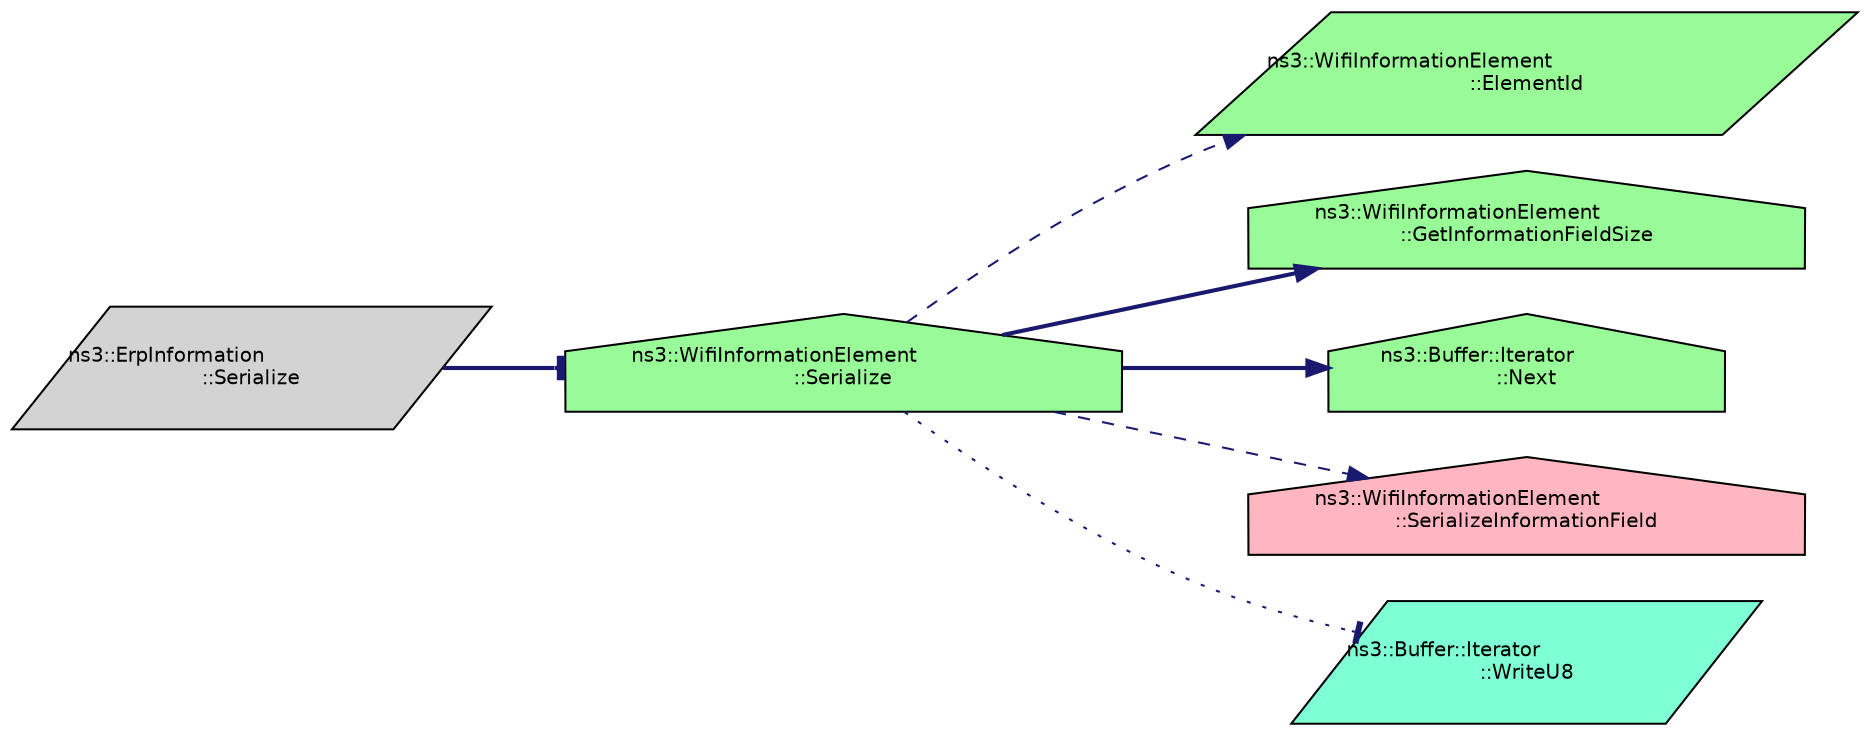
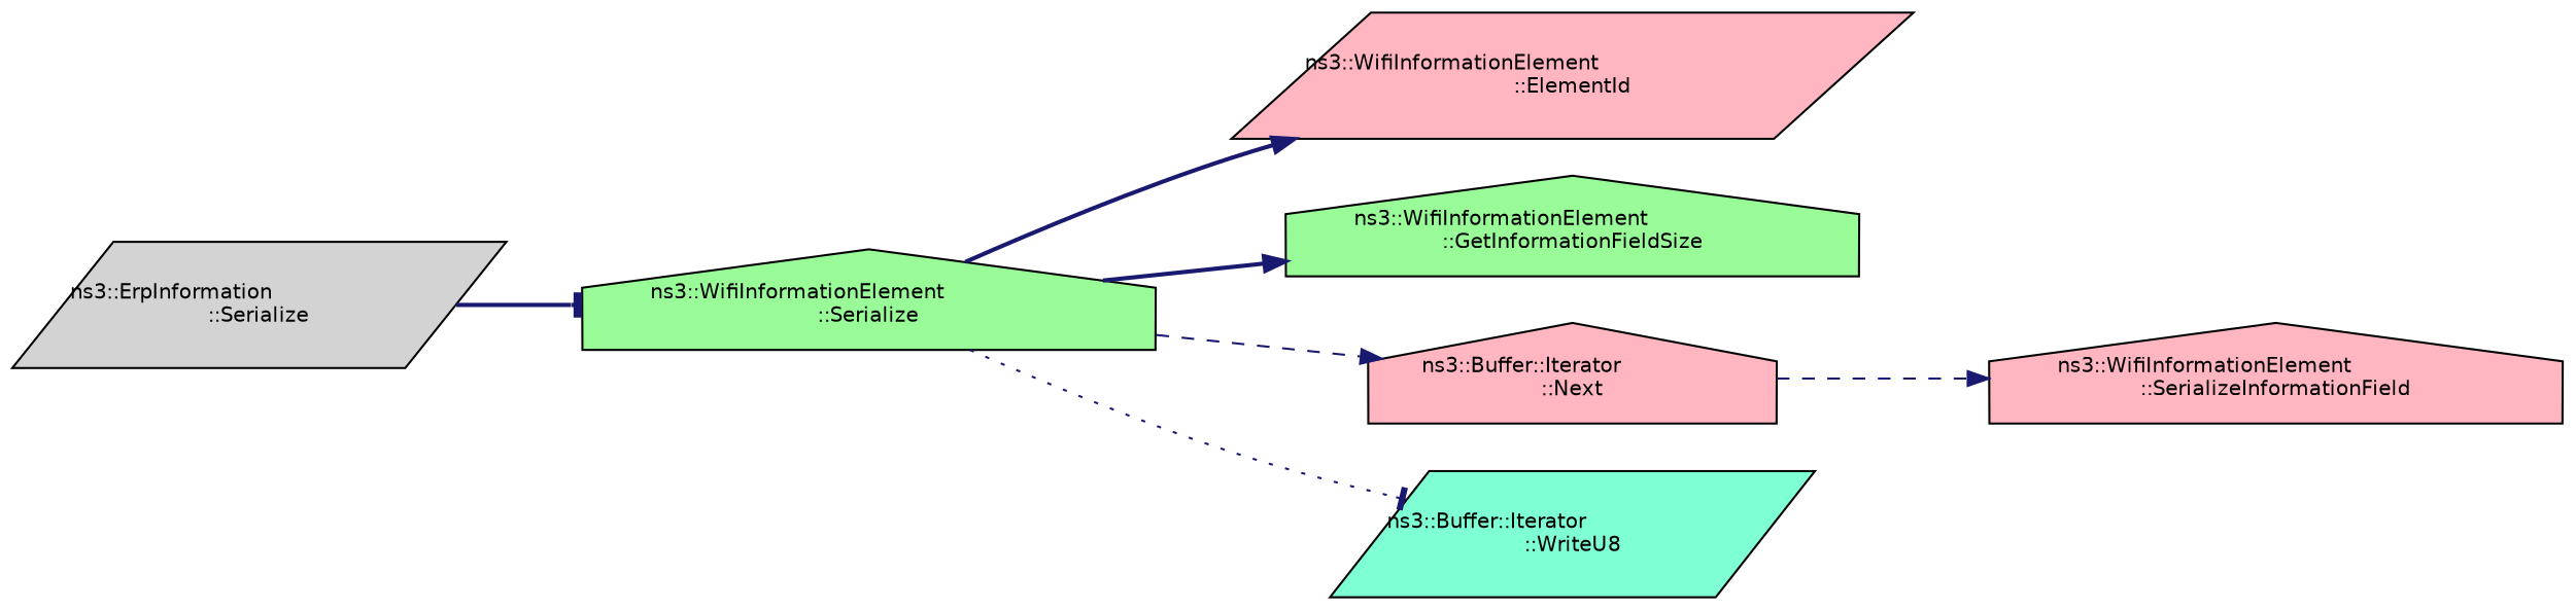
  digraph {
    rankdir=LR
    node [color=black fillcolor=palegreen fontname=Helvetica fontsize=10 shape=house style=filled]
    edge [arrowhead=normal color=midnightblue fontname=Helvetica fontsize=10 labelfontname=Helvetica labelfontsize=10 style=bold]
    n1 [fillcolor=lightgrey fontcolor=black height=0.2 label="ns3::ErpInformation\l::Serialize" shape=parallelogram width=0.4]
    n2 [height=0.2 label="ns3::WifiInformationElement\l::Serialize" width=0.4]
-   n3 [height=0.2 label="ns3::WifiInformationElement\l::ElementId" shape=parallelogram width=0.4]
+   n3 [fillcolor=lightpink height=0.2 label="ns3::WifiInformationElement\l::ElementId" shape=parallelogram width=0.4]
    n4 [height=0.2 label="ns3::WifiInformationElement\l::GetInformationFieldSize" width=0.4]
-   n5 [height=0.2 label="ns3::Buffer::Iterator\l::Next" width=0.4]
+   n5 [fillcolor=lightpink height=0.2 label="ns3::Buffer::Iterator\l::Next" width=0.4]
    n6 [fillcolor=lightpink height=0.2 label="ns3::WifiInformationElement\l::SerializeInformationField" width=0.4]
    n7 [fillcolor=aquamarine height=0.2 label="ns3::Buffer::Iterator\l::WriteU8" shape=parallelogram width=0.4]
    n1 -> n2 [arrowhead=tee]
-   n2 -> n3 [style=dashed]
+   n2 -> n3
    n2 -> n4
-   n2 -> n5
-   n2 -> n6 [style=dashed]
+   n2 -> n5 [style=dashed]
+   n5 -> n6 [style=dashed]
    n2 -> n7 [arrowhead=tee style=dotted]
  }
